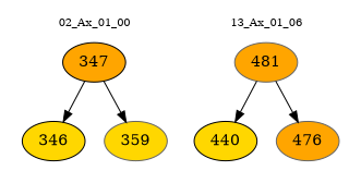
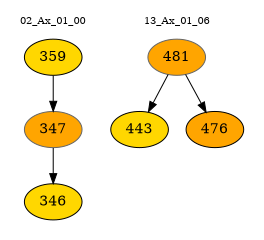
  digraph {
    node [color=black fillcolor=orange style=filled]
    edge [color=black]
-   n1 [label=347]
+   n1 [color=gray40 label=347]
    n2 [fillcolor=gold label=346]
-   n3 [color=gray40 fillcolor=gold label=359]
+   n3 [fillcolor=gold label=359]
    n4 [color=gray40 label=481]
-   n5 [fillcolor=gold label=440]
-   n6 [color=gray40 label=476]
+   n5 [fillcolor=gold label=443]
+   n6 [label=476]
    subgraph cluster_1 {
      color=white
      fontsize=10
      label="02_Ax_01_00"
      n1
      n2
      n3
    }
    subgraph cluster_2 {
      color=white
      fontsize=10
      label="13_Ax_01_06"
      n4
      n5
      n6
    }
    n1 -> n2
-   n1 -> n3
+   n3 -> n1
    n4 -> n5
    n4 -> n6
  }
